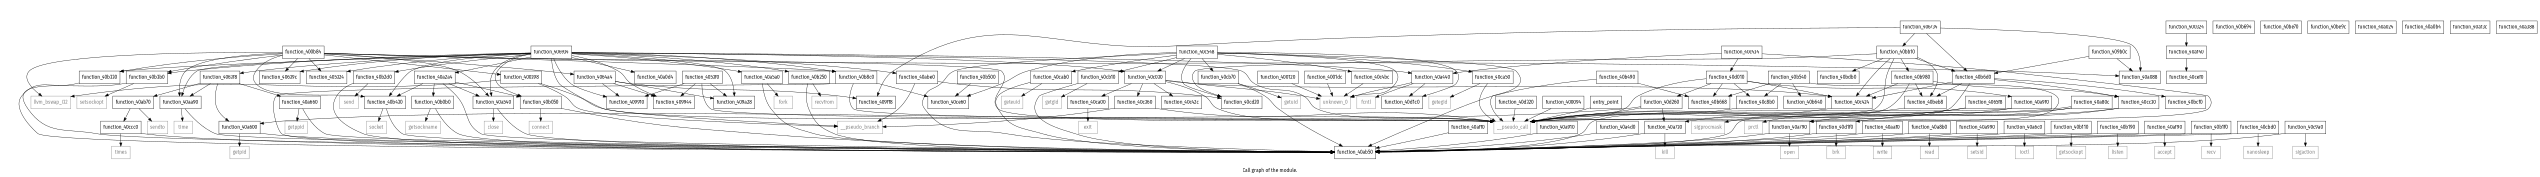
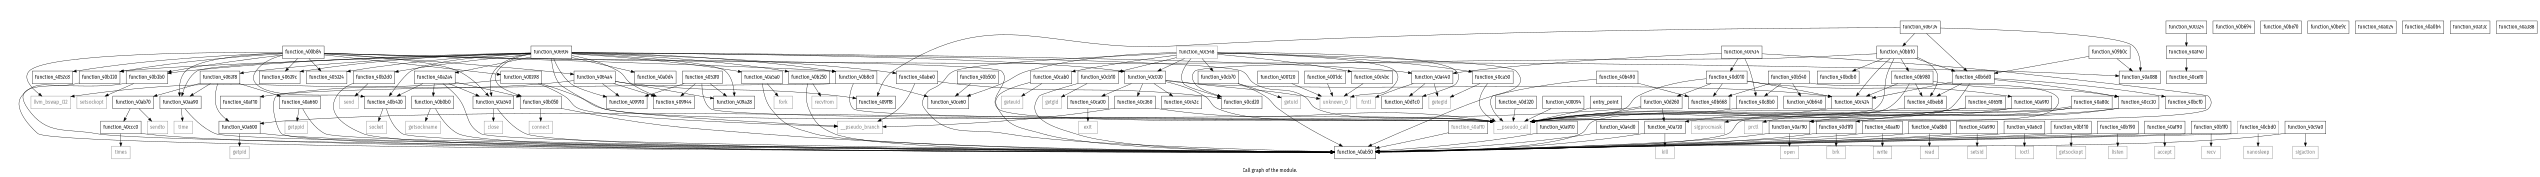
  digraph {
    fontname="Fira Sans"
    label="Call graph of the module."
    node [fontname="Fira Sans" shape=record]
    edge [fontname="Fira Sans"]
    n1 [label="{function_40a600}"]
    n2 [label="{function_40ab50}"]
    n3 [color=gray50 fontcolor=gray50 label="{getpid}"]
    n4 [label="{function_40a660}"]
    n5 [color=gray50 fontcolor=gray50 label="{getppid}"]
-   n6 [label="{function_40aff0}"]
+   n6 [label="{function_40aff0}" fontcolor=gray50]
    n7 [label="{function_40aaf0}"]
    n8 [color=gray50 fontcolor=gray50 label="{write}"]
    n9 [label="{function_40b330}"]
    n10 [color=gray50 fontcolor=gray50 label="{sendto}"]
    n11 [label="{function_40ab70}"]
    n12 [label="{function_40ccc0}"]
    n13 [color=gray50 fontcolor=gray50 label="{times}"]
    n14 [label="{function_40abe0}"]
    n15 [label="{function_40cd20}"]
    n16 [color=gray50 fontcolor=gray50 label="{__pseudo_branch}"]
    n17 [label="{function_40a730}"]
    n18 [color=gray50 fontcolor=gray50 label="{kill}"]
    n19 [label="{function_40a790}"]
    n20 [color=gray50 fontcolor=gray50 label="{open}"]
    n21 [label="{function_40c4bc}"]
    n22 [color=gray50 fontcolor=gray50 label="{unknown_0}"]
    n23 [label="{function_40a80c}"]
    n24 [color=gray50 fontcolor=gray50 label="{prctl}"]
    n25 [color=gray50 fontcolor=gray50 label="{__pseudo_call}"]
    n26 [label="{function_40a8b0}"]
    n27 [color=gray50 fontcolor=gray50 label="{read}"]
    n28 [label="{function_40a910}"]
    n29 [label="{function_40a990}"]
    n30 [color=gray50 fontcolor=gray50 label="{setsid}"]
    n31 [label="{function_40b3b0}"]
    n32 [color=gray50 fontcolor=gray50 label="{setsockopt}"]
+   n33 [label="{function_40af10}"]
    n34 [label="{function_40a6c0}"]
    n35 [color=gray50 fontcolor=gray50 label="{ioctl}"]
-   n36 [label="{function_40c548}"]
+   n36 [label="{function_40c548}" color=gray50]
    n37 [label="{function_40c030}"]
    n38 [label="{function_40ce60}"]
    n39 [label="{function_40ca50}"]
    n40 [label="{function_40cab0}"]
    n41 [label="{function_40cb10}"]
    n42 [label="{function_40cb70}"]
    n43 [label="{function_40d1c0}"]
    n44 [label="{function_40c424}"]
    n45 [label="{function_40c42c}"]
    n46 [label="{function_40c360}"]
    n47 [label="{function_40ca00}"]
    n48 [color=gray50 fontcolor=gray50 label="{getegid}"]
    n49 [color=gray50 fontcolor=gray50 label="{geteuid}"]
    n50 [color=gray50 fontcolor=gray50 label="{getgid}"]
    n51 [color=gray50 fontcolor=gray50 label="{getuid}"]
    n52 [label="{function_40a5a0}"]
    n53 [color=gray50 fontcolor=gray50 label="{fork}"]
    n54 [label="{function_40b8c0}"]
    n55 [label="{function_40b050}"]
    n56 [color=gray50 fontcolor=gray50 label="{connect}"]
    n57 [label="{function_40b980}"]
    n58 [label="{function_40beb8}"]
    n59 [label="{function_40cc30}"]
    n60 [label="{function_40d1f0}"]
    n61 [label="{function_40a9f0}"]
    n62 [color=gray50 fontcolor=gray50 label="{sigprocmask}"]
    n63 [label="{function_40af40}"]
    n64 [label="{function_40cef0}"]
    n65 [label="{function_40b430}"]
    n66 [color=gray50 fontcolor=gray50 label="{socket}"]
    n67 [label="{function_40b0b0}"]
    n68 [color=gray50 fontcolor=gray50 label="{getsockname}"]
    n69 [label="{function_40bb10}"]
    n70 [label="{function_40bdb0}"]
    n71 [label="{function_40b6d0}"]
    n72 [label="{function_40bcf0}"]
    n73 [label="{function_40b490}"]
    n74 [label="{function_40b668}"]
    n75 [label="{function_40b500}"]
    n76 [label="{function_40b110}"]
    n77 [color=gray50 fontcolor=gray50 label="{getsockopt}"]
    n78 [label="{function_40aa90}"]
    n79 [color=gray50 fontcolor=gray50 label="{time}"]
    n80 [label="{function_40b540}"]
    n81 [label="{function_40b640}"]
    n82 [label="{function_40c8b0}"]
    n83 [label="{function_40b190}"]
    n84 [color=gray50 fontcolor=gray50 label="{listen}"]
    n85 [label="{function_40af90}"]
    n86 [color=gray50 fontcolor=gray50 label="{accept}"]
    n87 [label="{function_40b694}"]
    n88 [label="{function_40b1f0}"]
    n89 [color=gray50 fontcolor=gray50 label="{recv}"]
    n90 [label="{function_40be70}"]
    n91 [label="{function_40be9c}"]
    n92 [label="{function_40b250}"]
    n93 [color=gray50 fontcolor=gray50 label="{recvfrom}"]
    n94 [label="{function_40b2d0}"]
    n95 [color=gray50 fontcolor=gray50 label="{send}"]
    n96 [color=gray50 fontcolor=gray50 label="{exit}"]
-   n97 [label="{function_40cbd0}"]
+   n97 [label="{function_40cbd0}" color=gray50]
    n98 [color=gray50 fontcolor=gray50 label="{nanosleep}"]
    n99 [color=gray50 fontcolor=gray50 label="{brk}"]
    n100 [label="{function_40c434}"]
    n101 [label="{function_40d010}"]
    n102 [label="{function_40a440}"]
    n103 [label="{function_40d260}"]
    n104 [color=gray50 fontcolor=gray50 label="{fcntl}"]
    n105 [label="{function_40c9a0}"]
    n106 [color=gray50 fontcolor=gray50 label="{sigaction}"]
    n107 [color=gray50 fontcolor=gray50 label="{llvm_bswap_i32}"]
    n108 [label="{function_40d320}"]
    n109 [color=gray50 fontcolor=gray50 label="{close}"]
    n110 [label="{function_400094}"]
    n111 [label="{function_400120}"]
    n112 [label="{function_4001dc}"]
    n113 [label="{entry_point}"]
    n114 [label="{function_400324}"]
    n115 [label="{function_400398}"]
    n116 [label="{function_400b84}"]
+   n117 [label="{function_4052c8}"]
    n118 [label="{function_405324}"]
    n119 [label="{function_40639c}"]
    n120 [label="{function_4064a4}"]
    n121 [label="{function_40a088}"]
    n122 [label="{function_40a540}"]
    n123 [label="{function_409910}"]
    n124 [label="{function_409944}"]
    n125 [label="{function_409a28}"]
    n126 [label="{function_409ff8}"]
    n127 [label="{function_406934}"]
    n128 [label="{function_4063f8}"]
    n129 [label="{function_40a0d4}"]
    n130 [label="{function_40a2a4}"]
    n131 [label="{function_4053f0}"]
    n132 [label="{function_4065f8}"]
    n133 [label="{function_406734}"]
    n134 [label="{function_409b0c}"]
    n135 [label="{function_40a024}"]
    n136 [label="{function_40a0b4}"]
    n137 [label="{function_40a13c}"]
    n138 [label="{function_40a388}"]
    n139 [label="{function_40a4d0}"]
    n1 -> n2
    n1 -> n3
    n4 -> n2
    n4 -> n5
    n6 -> n2
    n7 -> n2
    n7 -> n8
    n9 -> n2
    n11 -> n10
    n11 -> n12
    n12 -> n2
    n12 -> n13
    n14 -> n15
    n14 -> n16
    n17 -> n2
    n17 -> n18
    n19 -> n2
    n19 -> n20
    n21 -> n22
    n23 -> n19
    n23 -> n24
    n23 -> n25
    n26 -> n2
    n26 -> n27
    n28 -> n2
    n29 -> n2
    n29 -> n30
    n31 -> n2
    n31 -> n32
    n34 -> n2
    n34 -> n35
    n36 -> n2
    n36 -> n15
    n36 -> n21
    n36 -> n22
    n36 -> n25
    n36 -> n37
    n36 -> n38
    n36 -> n39
    n36 -> n40
    n36 -> n41
    n36 -> n42
    n36 -> n43
    n37 -> n22
    n37 -> n25
    n37 -> n44
    n37 -> n45
    n37 -> n46
    n37 -> n47
    n39 -> n25
    n39 -> n48
    n40 -> n2
    n40 -> n49
    n41 -> n2
    n41 -> n50
    n42 -> n2
    n42 -> n51
    n44 -> n25
    n46 -> n16
    n46 -> n25
    n47 -> n96
    n52 -> n2
    n52 -> n53
    n54 -> n2
    n54 -> n25
    n54 -> n38
    n55 -> n2
    n55 -> n56
    n57 -> n25
    n57 -> n44
    n57 -> n58
    n57 -> n59
    n58 -> n25
    n59 -> n25
    n59 -> n60
    n60 -> n2
    n60 -> n99
    n61 -> n2
    n61 -> n62
    n63 -> n64
    n65 -> n2
    n65 -> n66
    n67 -> n2
    n67 -> n68
    n69 -> n15
    n69 -> n25
    n69 -> n44
    n69 -> n57
    n69 -> n58
    n69 -> n70
    n69 -> n71
    n71 -> n25
    n71 -> n44
    n71 -> n58
    n71 -> n59
    n71 -> n72
    n73 -> n2
    n73 -> n74
    n75 -> n38
    n76 -> n2
    n76 -> n77
    n78 -> n2
    n78 -> n79
    n80 -> n2
    n80 -> n74
    n80 -> n81
    n80 -> n82
    n82 -> n25
    n83 -> n2
    n83 -> n84
    n85 -> n2
    n85 -> n86
    n88 -> n2
    n88 -> n89
    n92 -> n2
    n92 -> n93
    n94 -> n2
    n94 -> n95
    n97 -> n2
    n97 -> n98
    n100 -> n19
    n100 -> n101
    n100 -> n102
    n101 -> n25
    n101 -> n44
    n101 -> n61
    n101 -> n74
-   n101 -> n82
+   n100 -> n82
    n101 -> n103
-   n102 -> n22
+   n102 -> n48
    n102 -> n43
    n102 -> n104
    n103 -> n1
    n103 -> n17
    n103 -> n25
    n105 -> n2
    n105 -> n106
    n108 -> n25
    n110 -> n25
    n111 -> n22
    n112 -> n22
    n113 -> n25
    n114 -> n63
    n115 -> n16
    n115 -> n25
    n115 -> n107
    n116 -> n9
    n116 -> n25
    n116 -> n31
    n116 -> n54
    n116 -> n65
    n116 -> n78
    n116 -> n107
    n116 -> n115
+   n116 -> n117
    n116 -> n118
    n116 -> n119
    n116 -> n120
    n116 -> n121
    n116 -> n122
+   n120 -> n33
    n120 -> n123
    n120 -> n124
    n120 -> n125
    n120 -> n126
    n122 -> n2
    n122 -> n109
    n127 -> n9
    n127 -> n14
    n127 -> n16
    n127 -> n25
    n127 -> n31
    n127 -> n37
    n127 -> n52
    n127 -> n54
    n127 -> n55
    n127 -> n65
    n127 -> n78
    n127 -> n92
    n127 -> n94
    n127 -> n102
    n127 -> n118
    n127 -> n119
    n127 -> n122
    n127 -> n123
    n127 -> n124
    n127 -> n125
    n127 -> n128
    n127 -> n129
    n127 -> n130
    n128 -> n1
    n128 -> n4
    n128 -> n11
    n128 -> n78
    n130 -> n2
    n130 -> n55
    n130 -> n65
    n130 -> n67
    n130 -> n122
    n131 -> n25
    n131 -> n123
    n131 -> n124
    n131 -> n125
    n132 -> n17
    n132 -> n25
    n133 -> n69
    n133 -> n71
    n133 -> n121
    n133 -> n126
    n134 -> n71
    n134 -> n121
    n139 -> n2
  }
